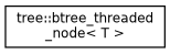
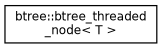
  digraph {
    rankdir=LR
-   n1 [color=black fillcolor=white fontname=Helvetica fontsize=10 height=0.2 label="tree::btree_threaded\l_node\< T \>" shape=record style=filled width=0.4]
+   n1 [color=black fillcolor=white fontname=Helvetica fontsize=10 height=0.2 label="btree::btree_threaded\l_node\< T \>" shape=record style=filled width=0.4]
  }
